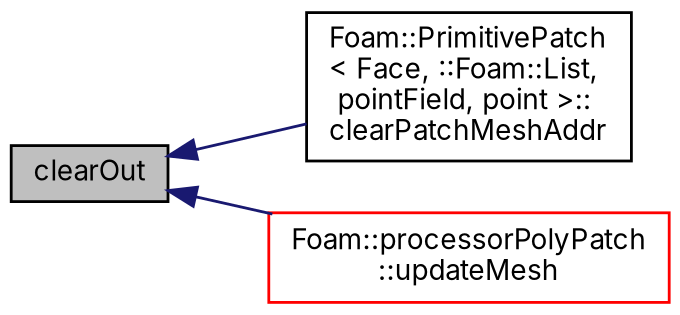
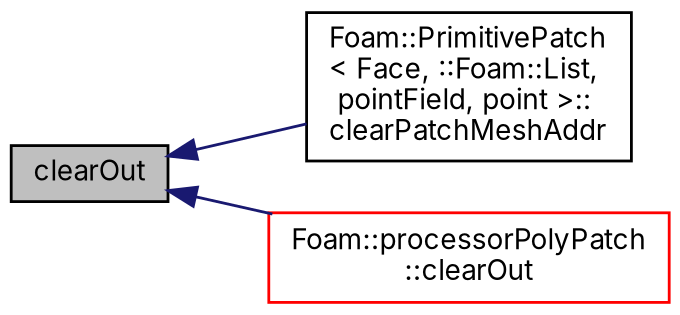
  digraph {
    rankdir=LR
    fontname=Inter
    node [color=black fontname=Inter fontsize=10 shape=record]
    edge [color=midnightblue dir=back fontname=Inter fontsize=10 labelfontname=Helvetica labelfontsize=10 style=solid]
    n1 [fillcolor=grey75 fontcolor=black height=0.2 label=clearOut style=filled width=0.4]
    n2 [height=0.2 label="Foam::PrimitivePatch\l\< Face, ::Foam::List,\l pointField, point \>::\lclearPatchMeshAddr" width=0.4]
-   n3 [color=red height=0.2 label="Foam::processorPolyPatch\l::updateMesh" width=0.4]
+   n3 [color=red height=0.2 label="Foam::processorPolyPatch\l::clearOut" width=0.4]
    n1 -> n2
    n1 -> n3
  }
